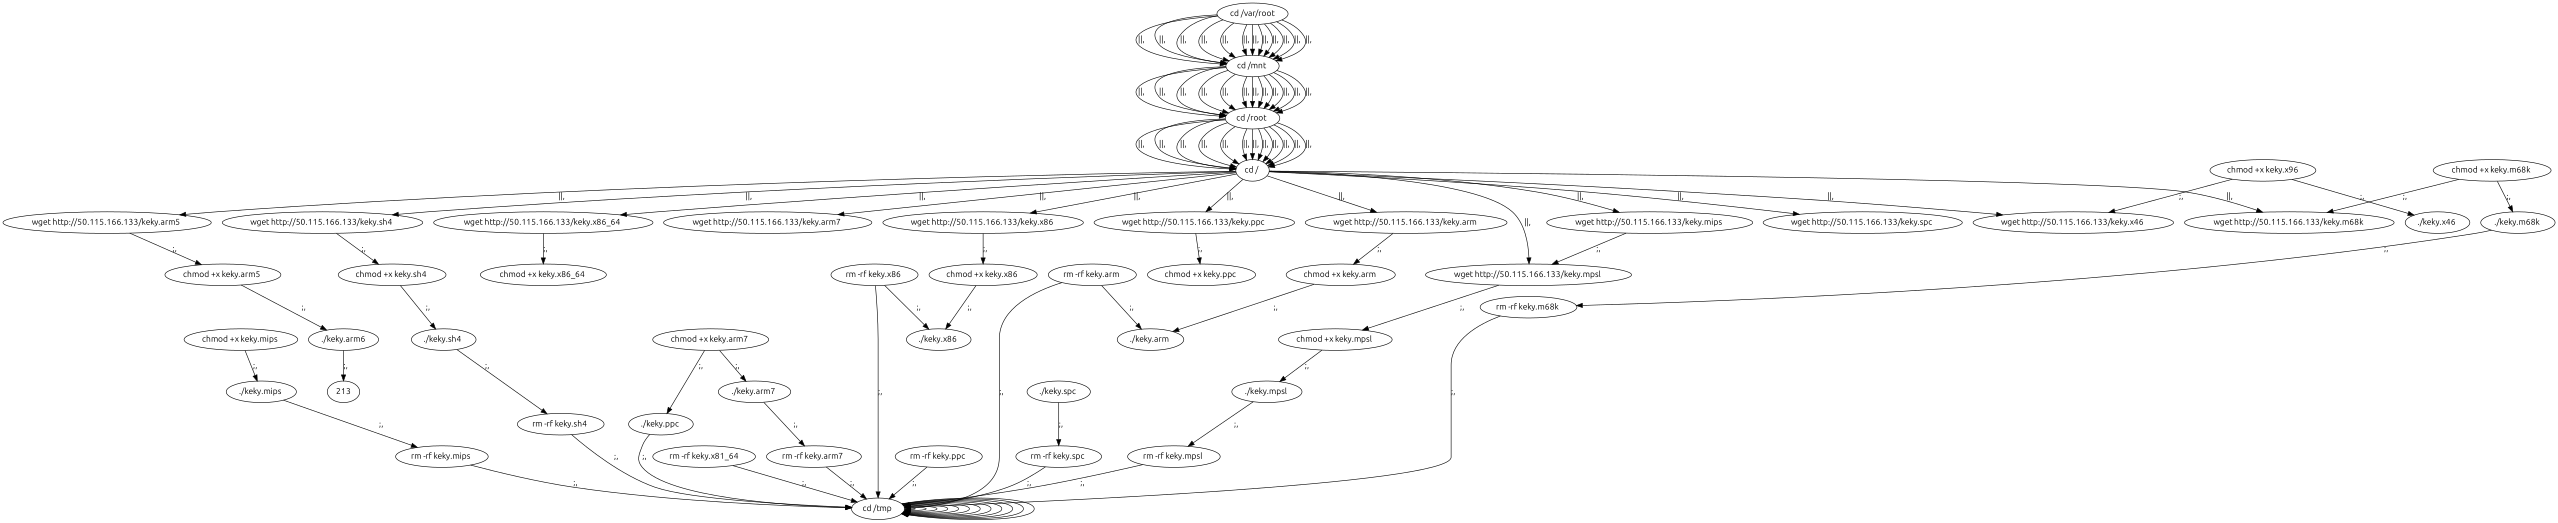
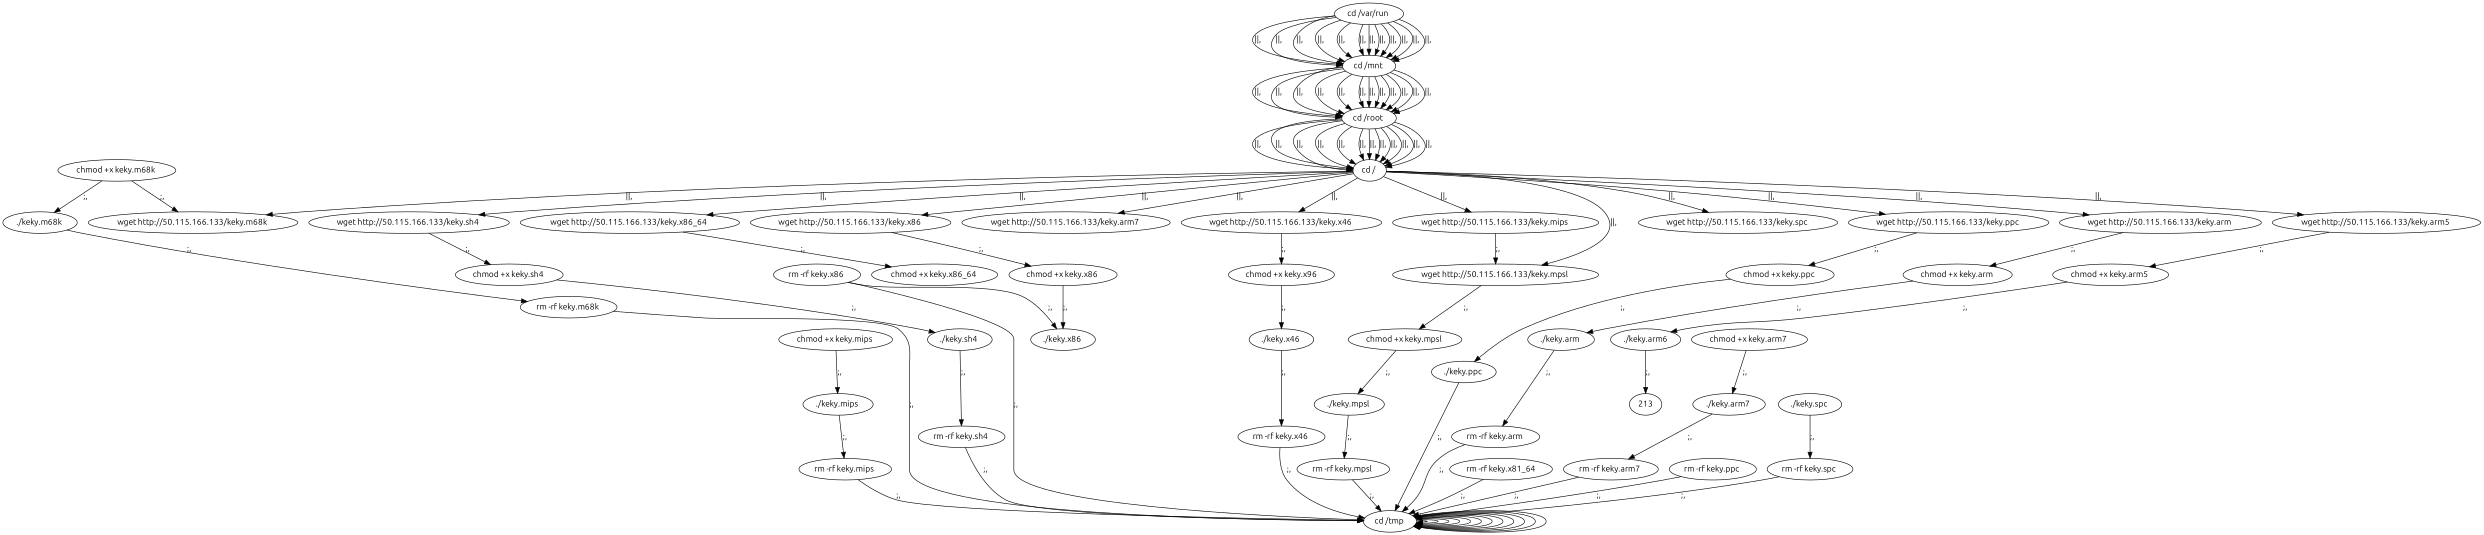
  digraph {
    fontname=Ubuntu
    node [fontname=Ubuntu]
    edge [fontname=Ubuntu]
    n1 [label="cd /tmp "]
-   n2 [label="cd /var/root"]
+   n2 [label="cd /var/run "]
    n3 [label="cd /mnt "]
    n4 [label="cd /root "]
    n5 [label="cd / "]
    n6 [label="wget http://50.115.166.133/keky.mips "]
    n7 [label="wget http://50.115.166.133/keky.mpsl "]
    n8 [label="wget http://50.115.166.133/keky.sh4 "]
    n9 [label="wget http://50.115.166.133/keky.x86_64 "]
    n10 [label="wget http://50.115.166.133/keky.arm7 "]
    n11 [label="wget http://50.115.166.133/keky.x46 "]
    n12 [label="wget http://50.115.166.133/keky.ppc "]
    n13 [label="wget http://50.115.166.133/keky.x86 "]
    n14 [label="wget http://50.115.166.133/keky.m68k "]
    n15 [label="wget http://50.115.166.133/keky.spc "]
    n16 [label="wget http://50.115.166.133/keky.arm "]
    n17 [label="wget http://50.115.166.133/keky.arm5 "]
    n18 [label="chmod +x keky.mpsl "]
    n19 [label="chmod +x keky.sh4 "]
    n20 [label="chmod +x keky.x86_64 "]
    n21 [label="chmod +x keky.x96"]
    n22 [label="chmod +x keky.ppc "]
    n23 [label="chmod +x keky.x86 "]
    n24 [label="chmod +x keky.arm "]
    n25 [label="chmod +x keky.arm5 "]
    n26 [label="chmod +x keky.mips "]
    n27 [label="./keky.mips "]
    n28 [label="rm -rf keky.mips "]
    n29 [label="./keky.mpsl "]
    n30 [label="rm -rf keky.mpsl "]
    n31 [label="./keky.sh4 "]
    n32 [label="rm -rf keky.sh4 "]
    n33 [label="rm -rf keky.x81_64"]
    n34 [label="chmod +x keky.arm7 "]
    n35 [label="./keky.arm7 "]
    n36 [label="rm -rf keky.arm7 "]
    n37 [label="./keky.x46 "]
+   n38 [label="rm -rf keky.x46 "]
    n39 [label="./keky.ppc "]
    n40 [label="rm -rf keky.ppc "]
    n41 [label="./keky.x86 "]
    n42 [label="rm -rf keky.x86 "]
    n43 [label="chmod +x keky.m68k "]
    n44 [label="./keky.m68k "]
    n45 [label="rm -rf keky.m68k "]
    n46 [label="./keky.spc "]
    n47 [label="rm -rf keky.spc "]
    n48 [label="./keky.arm "]
    n49 [label="rm -rf keky.arm "]
    n50 [label="./keky.arm6"]
    213
    n1 -> n1
    n1 -> n1
    n1 -> n1
    n1 -> n1
    n1 -> n1
    n1 -> n1
    n1 -> n1
    n1 -> n1
    n1 -> n1
    n1 -> n1
    n1 -> n1
    n1 -> n1
    n2 -> n3 [label="||,"]
    n2 -> n3 [label="||,"]
    n2 -> n3 [label="||,"]
    n2 -> n3 [label="||,"]
    n2 -> n3 [label="||,"]
    n2 -> n3 [label="||,"]
    n2 -> n3 [label="||,"]
    n2 -> n3 [label="||,"]
    n2 -> n3 [label="||,"]
    n2 -> n3 [label="||,"]
    n2 -> n3 [label="||,"]
    n2 -> n3 [label="||,"]
    n3 -> n4 [label="||,"]
    n3 -> n4 [label="||,"]
    n3 -> n4 [label="||,"]
    n3 -> n4 [label="||,"]
    n3 -> n4 [label="||,"]
    n3 -> n4 [label="||,"]
    n3 -> n4 [label="||,"]
    n3 -> n4 [label="||,"]
    n3 -> n4 [label="||,"]
    n3 -> n4 [label="||,"]
    n3 -> n4 [label="||,"]
    n3 -> n4 [label="||,"]
    n4 -> n5 [label="||,"]
    n4 -> n5 [label="||,"]
    n4 -> n5 [label="||,"]
    n4 -> n5 [label="||,"]
    n4 -> n5 [label="||,"]
    n4 -> n5 [label="||,"]
    n4 -> n5 [label="||,"]
    n4 -> n5 [label="||,"]
    n4 -> n5 [label="||,"]
    n4 -> n5 [label="||,"]
    n4 -> n5 [label="||,"]
    n4 -> n5 [label="||,"]
    n5 -> n6 [label="||,"]
    n5 -> n7 [label="||,"]
    n5 -> n8 [label="||,"]
    n5 -> n9 [label="||,"]
    n5 -> n10 [label="||,"]
    n5 -> n11 [label="||,"]
    n5 -> n12 [label="||,"]
    n5 -> n13 [label="||,"]
    n5 -> n14 [label="||,"]
    n5 -> n15 [label="||,"]
    n5 -> n16 [label="||,"]
    n5 -> n17 [label="||,"]
    n6 -> n7 [label=";,"]
    n7 -> n18 [label=";,"]
    n8 -> n19 [label=";,"]
    n9 -> n20 [label=";,"]
-   n21 -> n11 [label=";,"]
+   n11 -> n21 [label=";,"]
    n12 -> n22 [label=";,"]
    n13 -> n23 [label=";,"]
    n16 -> n24 [label=";,"]
    n17 -> n25 [label=";,"]
    n18 -> n29 [label=";,"]
    n19 -> n31 [label=";,"]
    n21 -> n37 [label=";,"]
-   n34 -> n39 [label=";,"]
+   n22 -> n39 [label=";,"]
    n23 -> n41 [label=";,"]
    n24 -> n48 [label=";,"]
    n25 -> n50 [label=";,"]
    n26 -> n27 [label=";,"]
    n27 -> n28 [label=";,"]
    n28 -> n1 [label=";,"]
    n29 -> n30 [label=";,"]
    n30 -> n1 [label=";,"]
    n31 -> n32 [label=";,"]
    n32 -> n1 [label=";,"]
    n33 -> n1 [label=";,"]
    n34 -> n35 [label=";,"]
    n35 -> n36 [label=";,"]
    n36 -> n1 [label=";,"]
+   n37 -> n38 [label=";,"]
+   n38 -> n1 [label=";,"]
    n39 -> n1 [label=";,"]
    n40 -> n1 [label=";,"]
    n42 -> n1 [label=";,"]
    n42 -> n41 [label=";,"]
    n43 -> n14 [label=";,"]
    n43 -> n44 [label=";,"]
    n44 -> n45 [label=";,"]
    n45 -> n1 [label=";,"]
    n46 -> n47 [label=";,"]
    n47 -> n1 [label=";,"]
-   n49 -> n48 [label=";,"]
+   n48 -> n49 [label=";,"]
    n49 -> n1 [label=";,"]
    n50 -> 213 [label=";,"]
  }
